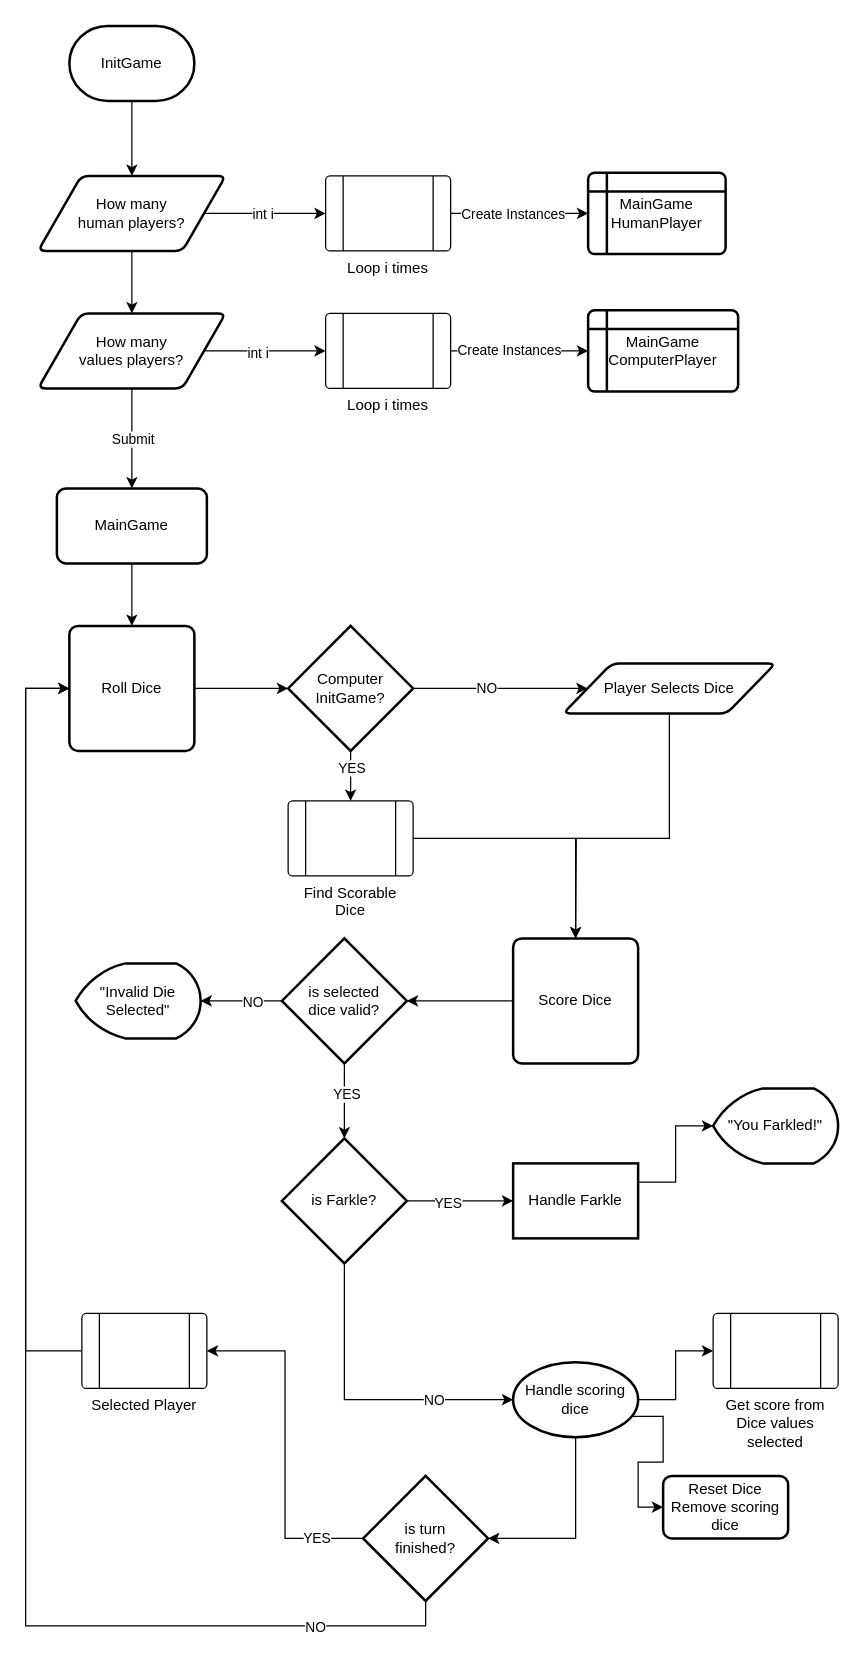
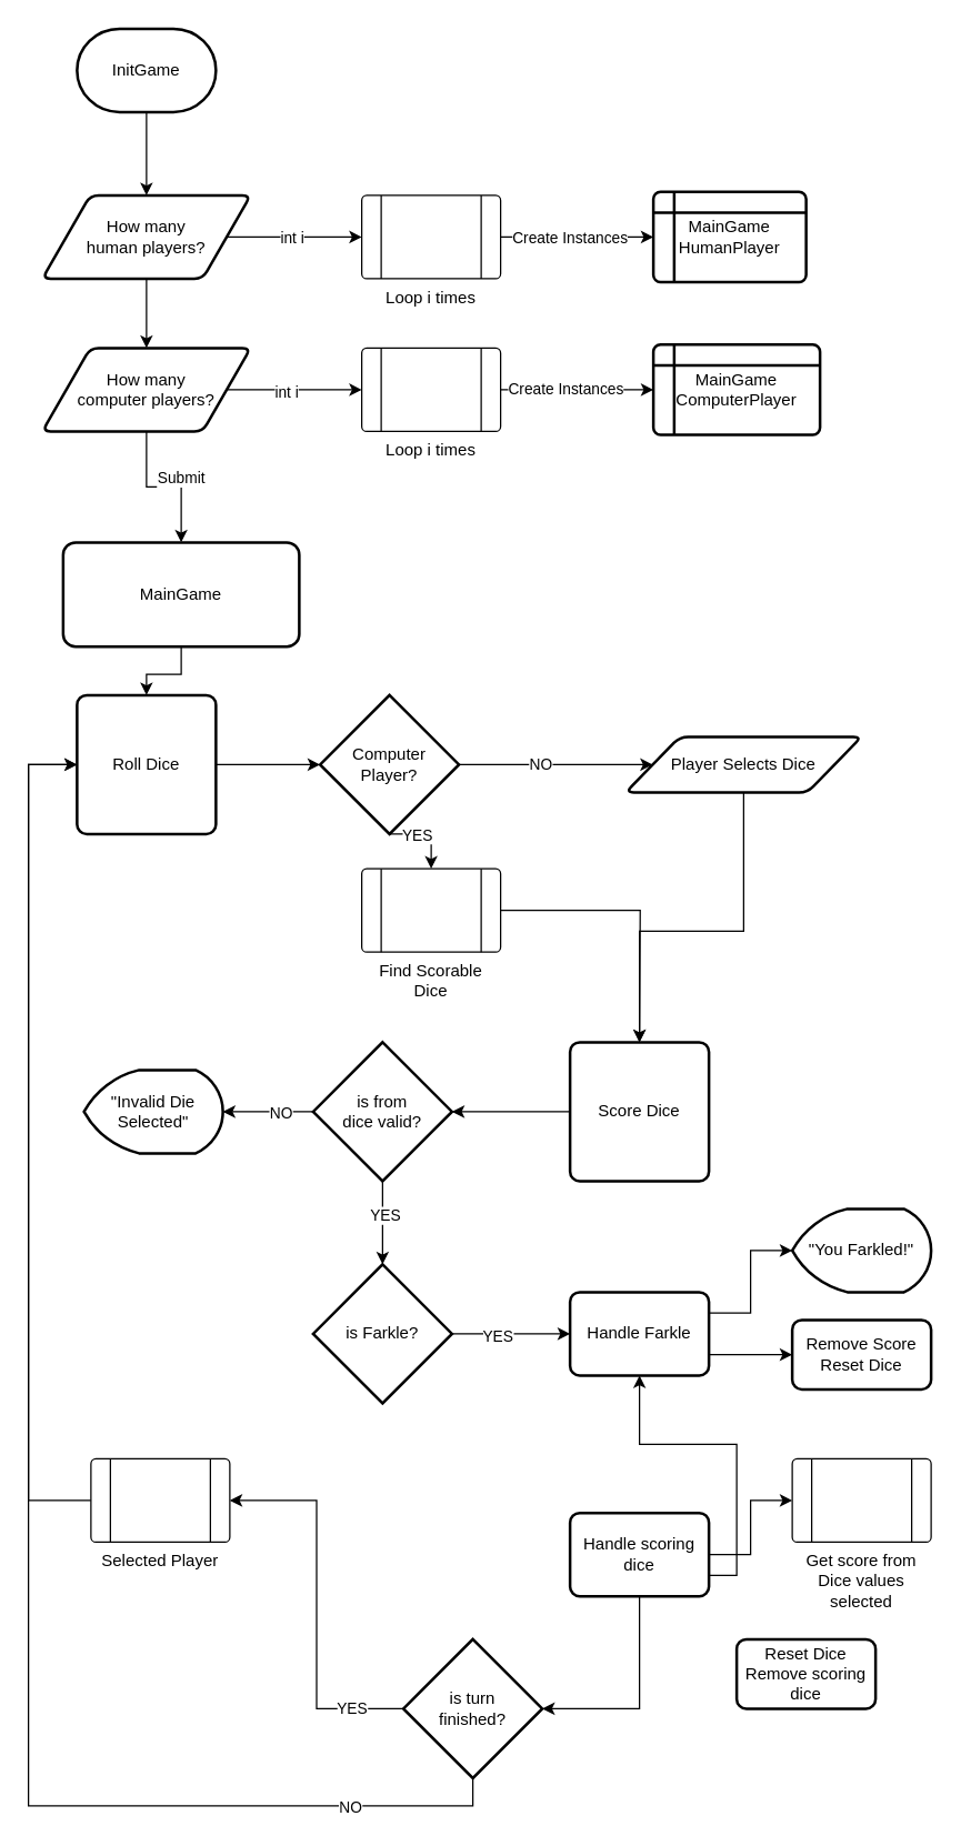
  <mxCell id="0" />
  <mxCell id="1" parent="0" />
  <mxCell id="2" style="edgeStyle=orthogonalEdgeStyle;rounded=0;orthogonalLoop=1;jettySize=auto;html=1;exitX=0.5;exitY=1;exitDx=0;exitDy=0;exitPerimeter=0;entryX=0.5;entryY=0;entryDx=0;entryDy=0;" edge="1" parent="1" source="3" target="7"><mxGeometry relative="1" as="geometry" /></mxCell>
  <mxCell id="3" value="InitGame" style="strokeWidth=2;html=1;shape=mxgraph.flowchart.terminator;whiteSpace=wrap;" vertex="1" parent="1"><mxGeometry x="55" y="20" width="100" height="60" as="geometry" /></mxCell>
  <mxCell id="4" style="edgeStyle=orthogonalEdgeStyle;rounded=0;orthogonalLoop=1;jettySize=auto;html=1;exitX=0.5;exitY=1;exitDx=0;exitDy=0;entryX=0.5;entryY=0;entryDx=0;entryDy=0;" edge="1" parent="1" source="7" target="12"><mxGeometry relative="1" as="geometry" /></mxCell>
  <mxCell id="5" style="edgeStyle=orthogonalEdgeStyle;rounded=0;orthogonalLoop=1;jettySize=auto;html=1;exitX=1;exitY=0.5;exitDx=0;exitDy=0;entryX=0;entryY=0.5;entryDx=0;entryDy=0;" edge="1" parent="1"><mxGeometry relative="1" as="geometry"><mxPoint x="162.75" y="170" as="sourcePoint" /><mxPoint x="260" y="170" as="targetPoint" /></mxGeometry></mxCell>
  <mxCell id="6" value="int i" style="edgeLabel;html=1;align=center;verticalAlign=middle;resizable=0;points=[];" vertex="1" connectable="0" parent="5"><mxGeometry x="-0.234" y="-1" relative="1" as="geometry"><mxPoint x="10" y="-1" as="offset" /></mxGeometry></mxCell>
  <mxCell id="7" value="How many &lt;br&gt;human players?" style="shape=parallelogram;html=1;strokeWidth=2;perimeter=parallelogramPerimeter;whiteSpace=wrap;rounded=1;arcSize=12;size=0.23;" vertex="1" parent="1"><mxGeometry x="30" y="140" width="150" height="60" as="geometry" /></mxCell>
  <mxCell id="8" style="edgeStyle=orthogonalEdgeStyle;rounded=0;orthogonalLoop=1;jettySize=auto;html=1;exitX=1;exitY=0.5;exitDx=0;exitDy=0;entryX=0;entryY=0.5;entryDx=0;entryDy=0;" edge="1" parent="1" source="12" target="18"><mxGeometry relative="1" as="geometry" /></mxCell>
  <mxCell id="9" value="int i" style="edgeLabel;html=1;align=center;verticalAlign=middle;resizable=0;points=[];" vertex="1" connectable="0" parent="8"><mxGeometry x="-0.115" y="-1" relative="1" as="geometry"><mxPoint as="offset" /></mxGeometry></mxCell>
  <mxCell id="10" value="" style="edgeStyle=orthogonalEdgeStyle;rounded=0;orthogonalLoop=1;jettySize=auto;html=1;" edge="1" parent="1" source="12" target="22"><mxGeometry relative="1" as="geometry" /></mxCell>
  <mxCell id="11" value="Submit" style="edgeLabel;html=1;align=center;verticalAlign=middle;resizable=0;points=[];" vertex="1" connectable="0" parent="10"><mxGeometry x="0.206" y="-1" relative="1" as="geometry"><mxPoint x="1" y="-8" as="offset" /></mxGeometry></mxCell>
- <mxCell id="12" value="How many &lt;br&gt;values players?" style="shape=parallelogram;html=1;strokeWidth=2;perimeter=parallelogramPerimeter;whiteSpace=wrap;rounded=1;arcSize=12;size=0.23;" vertex="1" parent="1"><mxGeometry x="30" y="250" width="150" height="60" as="geometry" /></mxCell>
+ <mxCell id="12" value="How many &lt;br&gt;computer players?" style="shape=parallelogram;html=1;strokeWidth=2;perimeter=parallelogramPerimeter;whiteSpace=wrap;rounded=1;arcSize=12;size=0.23;" vertex="1" parent="1"><mxGeometry x="30" y="250" width="150" height="60" as="geometry" /></mxCell>
  <mxCell id="13" style="edgeStyle=orthogonalEdgeStyle;rounded=0;orthogonalLoop=1;jettySize=auto;html=1;exitX=1;exitY=0.5;exitDx=0;exitDy=0;entryX=0;entryY=0.5;entryDx=0;entryDy=0;" edge="1" parent="1" source="15" target="19"><mxGeometry relative="1" as="geometry" /></mxCell>
  <mxCell id="14" value="Create Instances" style="edgeLabel;html=1;align=center;verticalAlign=middle;resizable=0;points=[];" vertex="1" connectable="0" parent="13"><mxGeometry x="-0.33" y="1" relative="1" as="geometry"><mxPoint x="12" y="1" as="offset" /></mxGeometry></mxCell>
  <mxCell id="15" value="Loop i times" style="verticalLabelPosition=bottom;verticalAlign=top;html=1;shape=process;whiteSpace=wrap;rounded=1;size=0.14;arcSize=6;" vertex="1" parent="1"><mxGeometry x="260" y="140" width="100" height="60" as="geometry" /></mxCell>
  <mxCell id="16" style="edgeStyle=orthogonalEdgeStyle;rounded=0;orthogonalLoop=1;jettySize=auto;html=1;exitX=1;exitY=0.5;exitDx=0;exitDy=0;entryX=0;entryY=0.5;entryDx=0;entryDy=0;" edge="1" parent="1" source="18" target="20"><mxGeometry relative="1" as="geometry" /></mxCell>
  <mxCell id="17" value="Create Instances" style="edgeLabel;html=1;align=center;verticalAlign=middle;resizable=0;points=[];" vertex="1" connectable="0" parent="16"><mxGeometry x="-0.158" y="1" relative="1" as="geometry"><mxPoint as="offset" /></mxGeometry></mxCell>
  <mxCell id="18" value="Loop i times" style="verticalLabelPosition=bottom;verticalAlign=top;html=1;shape=process;whiteSpace=wrap;rounded=1;size=0.14;arcSize=6;" vertex="1" parent="1"><mxGeometry x="260" y="250" width="100" height="60" as="geometry" /></mxCell>
  <mxCell id="19" value="MainGame&lt;br&gt;HumanPlayer" style="shape=internalStorage;whiteSpace=wrap;html=1;dx=15;dy=15;rounded=1;arcSize=8;strokeWidth=2;" vertex="1" parent="1"><mxGeometry x="470" y="137.5" width="110" height="65" as="geometry" /></mxCell>
  <mxCell id="20" value="MainGame&lt;br&gt;ComputerPlayer" style="shape=internalStorage;whiteSpace=wrap;html=1;dx=15;dy=15;rounded=1;arcSize=8;strokeWidth=2;" vertex="1" parent="1"><mxGeometry x="470" y="247.5" width="120" height="65" as="geometry" /></mxCell>
  <mxCell id="21" style="edgeStyle=orthogonalEdgeStyle;rounded=0;orthogonalLoop=1;jettySize=auto;html=1;exitX=0.5;exitY=1;exitDx=0;exitDy=0;entryX=0.5;entryY=0;entryDx=0;entryDy=0;" edge="1" parent="1" source="22" target="24"><mxGeometry relative="1" as="geometry" /></mxCell>
- <mxCell id="22" value="MainGame" style="whiteSpace=wrap;html=1;strokeWidth=2;rounded=1;arcSize=12;" vertex="1" parent="1"><mxGeometry x="45" y="390" width="120" height="60" as="geometry" /></mxCell>
+ <mxCell id="22" value="MainGame" style="whiteSpace=wrap;html=1;strokeWidth=2;rounded=1;arcSize=12;" vertex="1" parent="1"><mxGeometry x="45" y="390" width="170" height="75" as="geometry" /></mxCell>
  <mxCell id="23" style="edgeStyle=orthogonalEdgeStyle;rounded=0;orthogonalLoop=1;jettySize=auto;html=1;exitX=1;exitY=0.5;exitDx=0;exitDy=0;entryX=0;entryY=0.5;entryDx=0;entryDy=0;entryPerimeter=0;" edge="1" parent="1" source="24" target="29"><mxGeometry relative="1" as="geometry" /></mxCell>
  <mxCell id="24" value="Roll Dice" style="rounded=1;whiteSpace=wrap;html=1;absoluteArcSize=1;arcSize=14;strokeWidth=2;" vertex="1" parent="1"><mxGeometry x="55" y="500" width="100" height="100" as="geometry" /></mxCell>
  <mxCell id="25" style="edgeStyle=orthogonalEdgeStyle;rounded=0;orthogonalLoop=1;jettySize=auto;html=1;exitX=1;exitY=0.5;exitDx=0;exitDy=0;exitPerimeter=0;entryX=0;entryY=0.5;entryDx=0;entryDy=0;" edge="1" parent="1" source="29" target="31"><mxGeometry relative="1" as="geometry" /></mxCell>
  <mxCell id="26" value="NO" style="edgeLabel;html=1;align=center;verticalAlign=middle;resizable=0;points=[];" vertex="1" connectable="0" parent="25"><mxGeometry x="-0.165" y="1" relative="1" as="geometry"><mxPoint as="offset" /></mxGeometry></mxCell>
  <mxCell id="27" style="edgeStyle=orthogonalEdgeStyle;rounded=0;orthogonalLoop=1;jettySize=auto;html=1;exitX=0.5;exitY=1;exitDx=0;exitDy=0;exitPerimeter=0;entryX=0.5;entryY=0;entryDx=0;entryDy=0;" edge="1" parent="1" source="29" target="33"><mxGeometry relative="1" as="geometry" /></mxCell>
  <mxCell id="28" value="YES" style="edgeLabel;html=1;align=center;verticalAlign=middle;resizable=0;points=[];" vertex="1" connectable="0" parent="27"><mxGeometry x="-0.326" relative="1" as="geometry"><mxPoint as="offset" /></mxGeometry></mxCell>
- <mxCell id="29" value="Computer&lt;br&gt;InitGame?" style="strokeWidth=2;html=1;shape=mxgraph.flowchart.decision;whiteSpace=wrap;" vertex="1" parent="1"><mxGeometry x="230" y="500" width="100" height="100" as="geometry" /></mxCell>
+ <mxCell id="29" value="Computer&lt;br&gt;Player?" style="strokeWidth=2;html=1;shape=mxgraph.flowchart.decision;whiteSpace=wrap;" vertex="1" parent="1"><mxGeometry x="230" y="500" width="100" height="100" as="geometry" /></mxCell>
  <mxCell id="30" style="edgeStyle=orthogonalEdgeStyle;rounded=0;orthogonalLoop=1;jettySize=auto;html=1;exitX=0.5;exitY=1;exitDx=0;exitDy=0;entryX=0.5;entryY=0;entryDx=0;entryDy=0;" edge="1" parent="1" source="31" target="35"><mxGeometry relative="1" as="geometry"><Array as="points"><mxPoint x="535" y="670" /><mxPoint x="460" y="670" /></Array></mxGeometry></mxCell>
  <mxCell id="31" value="Player Selects Dice" style="shape=parallelogram;html=1;strokeWidth=2;perimeter=parallelogramPerimeter;whiteSpace=wrap;rounded=1;arcSize=12;size=0.23;" vertex="1" parent="1"><mxGeometry x="450" y="530" width="170" height="40" as="geometry" /></mxCell>
  <mxCell id="32" style="edgeStyle=orthogonalEdgeStyle;rounded=0;orthogonalLoop=1;jettySize=auto;html=1;exitX=1;exitY=0.5;exitDx=0;exitDy=0;" edge="1" parent="1" source="33"><mxGeometry relative="1" as="geometry"><mxPoint x="460" y="750" as="targetPoint" /></mxGeometry></mxCell>
- <mxCell id="33" value="Find Scorable Dice" style="verticalLabelPosition=bottom;verticalAlign=top;html=1;shape=process;whiteSpace=wrap;rounded=1;size=0.14;arcSize=6;" vertex="1" parent="1"><mxGeometry x="230" y="640" width="100" height="60" as="geometry" /></mxCell>
+ <mxCell id="33" value="Find Scorable Dice" style="verticalLabelPosition=bottom;verticalAlign=top;html=1;shape=process;whiteSpace=wrap;rounded=1;size=0.14;arcSize=6;" vertex="1" parent="1"><mxGeometry x="260" y="625" width="100" height="60" as="geometry" /></mxCell>
  <mxCell id="34" style="edgeStyle=orthogonalEdgeStyle;rounded=0;orthogonalLoop=1;jettySize=auto;html=1;exitX=0;exitY=0.5;exitDx=0;exitDy=0;entryX=1;entryY=0.5;entryDx=0;entryDy=0;entryPerimeter=0;" edge="1" parent="1" source="35" target="40"><mxGeometry relative="1" as="geometry" /></mxCell>
  <mxCell id="35" value="Score Dice" style="rounded=1;whiteSpace=wrap;html=1;absoluteArcSize=1;arcSize=14;strokeWidth=2;" vertex="1" parent="1"><mxGeometry x="410" y="750" width="100" height="100" as="geometry" /></mxCell>
  <mxCell id="36" style="edgeStyle=orthogonalEdgeStyle;rounded=0;orthogonalLoop=1;jettySize=auto;html=1;exitX=0;exitY=0.5;exitDx=0;exitDy=0;exitPerimeter=0;entryX=1;entryY=0.5;entryDx=0;entryDy=0;entryPerimeter=0;" edge="1" parent="1" source="40" target="41"><mxGeometry relative="1" as="geometry" /></mxCell>
  <mxCell id="37" value="NO" style="edgeLabel;html=1;align=center;verticalAlign=middle;resizable=0;points=[];" vertex="1" connectable="0" parent="36"><mxGeometry x="-0.263" relative="1" as="geometry"><mxPoint as="offset" /></mxGeometry></mxCell>
  <mxCell id="38" style="edgeStyle=orthogonalEdgeStyle;rounded=0;orthogonalLoop=1;jettySize=auto;html=1;exitX=0.5;exitY=1;exitDx=0;exitDy=0;exitPerimeter=0;entryX=0.5;entryY=0;entryDx=0;entryDy=0;entryPerimeter=0;" edge="1" parent="1" source="40" target="46"><mxGeometry relative="1" as="geometry" /></mxCell>
  <mxCell id="39" value="YES" style="edgeLabel;html=1;align=center;verticalAlign=middle;resizable=0;points=[];" vertex="1" connectable="0" parent="38"><mxGeometry x="-0.202" y="1" relative="1" as="geometry"><mxPoint as="offset" /></mxGeometry></mxCell>
- <mxCell id="40" value="is selected &lt;br&gt;dice valid?" style="strokeWidth=2;html=1;shape=mxgraph.flowchart.decision;whiteSpace=wrap;" vertex="1" parent="1"><mxGeometry x="225" y="750" width="100" height="100" as="geometry" /></mxCell>
+ <mxCell id="40" value="is from &lt;br&gt;dice valid?" style="strokeWidth=2;html=1;shape=mxgraph.flowchart.decision;whiteSpace=wrap;" vertex="1" parent="1"><mxGeometry x="225" y="750" width="100" height="100" as="geometry" /></mxCell>
  <mxCell id="41" value="&quot;Invalid Die Selected&quot;" style="strokeWidth=2;html=1;shape=mxgraph.flowchart.display;whiteSpace=wrap;" vertex="1" parent="1"><mxGeometry x="60" y="770" width="100" height="60" as="geometry" /></mxCell>
  <mxCell id="42" style="edgeStyle=orthogonalEdgeStyle;rounded=0;orthogonalLoop=1;jettySize=auto;html=1;exitX=1;exitY=0.5;exitDx=0;exitDy=0;exitPerimeter=0;entryX=0;entryY=0.5;entryDx=0;entryDy=0;" edge="1" parent="1" source="46" target="49"><mxGeometry relative="1" as="geometry" /></mxCell>
  <mxCell id="43" value="YES" style="edgeLabel;html=1;align=center;verticalAlign=middle;resizable=0;points=[];" vertex="1" connectable="0" parent="42"><mxGeometry x="-0.241" y="-1" relative="1" as="geometry"><mxPoint as="offset" /></mxGeometry></mxCell>
- <mxCell id="44" style="edgeStyle=orthogonalEdgeStyle;rounded=0;orthogonalLoop=1;jettySize=auto;html=1;exitX=0.5;exitY=1;exitDx=0;exitDy=0;exitPerimeter=0;entryX=0;entryY=0.5;entryDx=0;entryDy=0;" edge="1" parent="1" source="46" target="55"><mxGeometry relative="1" as="geometry" /></mxCell>
- <mxCell id="45" value="NO" style="edgeLabel;html=1;align=center;verticalAlign=middle;resizable=0;points=[];" vertex="1" connectable="0" parent="44"><mxGeometry x="0.295" relative="1" as="geometry"><mxPoint x="22" as="offset" /></mxGeometry></mxCell>
  <mxCell id="46" value="is Farkle?" style="strokeWidth=2;html=1;shape=mxgraph.flowchart.decision;whiteSpace=wrap;" vertex="1" parent="1"><mxGeometry x="225" y="910" width="100" height="100" as="geometry" /></mxCell>
  <mxCell id="47" style="edgeStyle=orthogonalEdgeStyle;rounded=0;orthogonalLoop=1;jettySize=auto;html=1;exitX=1;exitY=0.25;exitDx=0;exitDy=0;entryX=0;entryY=0.5;entryDx=0;entryDy=0;entryPerimeter=0;" edge="1" parent="1" source="49" target="50"><mxGeometry relative="1" as="geometry" /></mxCell>
- <mxCell id="49" value="Handle Farkle" style="whiteSpace=wrap;html=1;absoluteArcSize=1;arcSize=14;strokeWidth=2;rounded=0;" vertex="1" parent="1"><mxGeometry x="410" y="930" width="100" height="60" as="geometry" /></mxCell>
+ <mxCell id="48" style="edgeStyle=orthogonalEdgeStyle;rounded=0;orthogonalLoop=1;jettySize=auto;html=1;exitX=1;exitY=0.75;exitDx=0;exitDy=0;entryX=0;entryY=0.5;entryDx=0;entryDy=0;" edge="1" parent="1" source="49" target="51"><mxGeometry relative="1" as="geometry" /></mxCell>
+ <mxCell id="49" value="Handle Farkle" style="rounded=1;whiteSpace=wrap;html=1;absoluteArcSize=1;arcSize=14;strokeWidth=2;" vertex="1" parent="1"><mxGeometry x="410" y="930" width="100" height="60" as="geometry" /></mxCell>
  <mxCell id="50" value="&quot;You Farkled!&quot;" style="strokeWidth=2;html=1;shape=mxgraph.flowchart.display;whiteSpace=wrap;" vertex="1" parent="1"><mxGeometry x="570" y="870" width="100" height="60" as="geometry" /></mxCell>
+ <mxCell id="51" value="Remove Score&lt;br&gt;Reset Dice" style="rounded=1;whiteSpace=wrap;html=1;absoluteArcSize=1;arcSize=14;strokeWidth=2;" vertex="1" parent="1"><mxGeometry x="570" y="950" width="100" height="50" as="geometry" /></mxCell>
  <mxCell id="52" style="edgeStyle=orthogonalEdgeStyle;rounded=0;orthogonalLoop=1;jettySize=auto;html=1;exitX=1;exitY=0.5;exitDx=0;exitDy=0;" edge="1" parent="1" source="55" target="56"><mxGeometry relative="1" as="geometry" /></mxCell>
- <mxCell id="53" style="edgeStyle=orthogonalEdgeStyle;rounded=0;orthogonalLoop=1;jettySize=auto;html=1;exitX=1;exitY=0.75;exitDx=0;exitDy=0;entryX=0;entryY=0.5;entryDx=0;entryDy=0;" edge="1" parent="1" source="55" target="57"><mxGeometry relative="1" as="geometry" /></mxCell>
+ <mxCell id="53" style="edgeStyle=orthogonalEdgeStyle;rounded=0;orthogonalLoop=1;jettySize=auto;html=1;exitX=1;exitY=0.75;exitDx=0;exitDy=0;" edge="1" parent="1" source="55" target="49"><mxGeometry relative="1" as="geometry" /></mxCell>
  <mxCell id="54" style="edgeStyle=orthogonalEdgeStyle;rounded=0;orthogonalLoop=1;jettySize=auto;html=1;exitX=0.5;exitY=1;exitDx=0;exitDy=0;entryX=1;entryY=0.5;entryDx=0;entryDy=0;entryPerimeter=0;" edge="1" parent="1" source="55" target="62"><mxGeometry relative="1" as="geometry" /></mxCell>
- <mxCell id="55" value="Handle scoring dice" style="ellipse;whiteSpace=wrap;html=1;absoluteArcSize=1;arcSize=14;strokeWidth=2;" vertex="1" parent="1"><mxGeometry x="410" y="1089" width="100" height="60" as="geometry" /></mxCell>
+ <mxCell id="55" value="Handle scoring dice" style="rounded=1;whiteSpace=wrap;html=1;absoluteArcSize=1;arcSize=14;strokeWidth=2;" vertex="1" parent="1"><mxGeometry x="410" y="1089" width="100" height="60" as="geometry" /></mxCell>
  <mxCell id="56" value="Get score from Dice values selected" style="verticalLabelPosition=bottom;verticalAlign=top;html=1;shape=process;whiteSpace=wrap;rounded=1;size=0.14;arcSize=6;" vertex="1" parent="1"><mxGeometry x="570" y="1050" width="100" height="60" as="geometry" /></mxCell>
  <mxCell id="57" value="Reset Dice&lt;br&gt;Remove scoring dice" style="rounded=1;whiteSpace=wrap;html=1;absoluteArcSize=1;arcSize=14;strokeWidth=2;" vertex="1" parent="1"><mxGeometry x="530" y="1180" width="100" height="50" as="geometry" /></mxCell>
  <mxCell id="58" style="edgeStyle=orthogonalEdgeStyle;rounded=0;orthogonalLoop=1;jettySize=auto;html=1;exitX=0;exitY=0.5;exitDx=0;exitDy=0;exitPerimeter=0;entryX=1;entryY=0.5;entryDx=0;entryDy=0;" edge="1" parent="1" source="62" target="64"><mxGeometry relative="1" as="geometry" /></mxCell>
  <mxCell id="59" value="YES" style="edgeLabel;html=1;align=center;verticalAlign=middle;resizable=0;points=[];" vertex="1" connectable="0" parent="58"><mxGeometry x="-0.301" y="1" relative="1" as="geometry"><mxPoint x="26" y="33" as="offset" /></mxGeometry></mxCell>
  <mxCell id="60" style="edgeStyle=orthogonalEdgeStyle;rounded=0;orthogonalLoop=1;jettySize=auto;html=1;exitX=0.5;exitY=1;exitDx=0;exitDy=0;exitPerimeter=0;entryX=0;entryY=0.5;entryDx=0;entryDy=0;" edge="1" parent="1" source="62" target="24"><mxGeometry relative="1" as="geometry"><Array as="points"><mxPoint x="340" y="1300" /><mxPoint x="20" y="1300" /><mxPoint x="20" y="550" /></Array></mxGeometry></mxCell>
  <mxCell id="61" value="NO" style="edgeLabel;html=1;align=center;verticalAlign=middle;resizable=0;points=[];" vertex="1" connectable="0" parent="60"><mxGeometry x="-0.857" relative="1" as="geometry"><mxPoint x="-29" as="offset" /></mxGeometry></mxCell>
  <mxCell id="62" value="is turn &lt;br&gt;finished?" style="strokeWidth=2;html=1;shape=mxgraph.flowchart.decision;whiteSpace=wrap;" vertex="1" parent="1"><mxGeometry x="290" y="1180" width="100" height="100" as="geometry" /></mxCell>
  <mxCell id="63" style="edgeStyle=orthogonalEdgeStyle;rounded=0;orthogonalLoop=1;jettySize=auto;html=1;exitX=0;exitY=0.5;exitDx=0;exitDy=0;entryX=0;entryY=0.5;entryDx=0;entryDy=0;" edge="1" parent="1" source="64" target="24"><mxGeometry relative="1" as="geometry"><Array as="points"><mxPoint x="20" y="1080" /><mxPoint x="20" y="550" /></Array></mxGeometry></mxCell>
  <mxCell id="64" value="Selected Player" style="verticalLabelPosition=bottom;verticalAlign=top;html=1;shape=process;whiteSpace=wrap;rounded=1;size=0.14;arcSize=6;" vertex="1" parent="1"><mxGeometry x="65" y="1050" width="100" height="60" as="geometry" /></mxCell>
